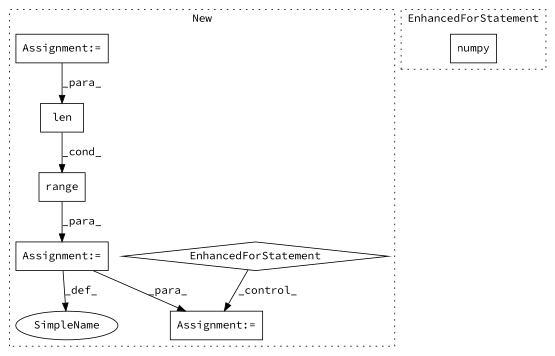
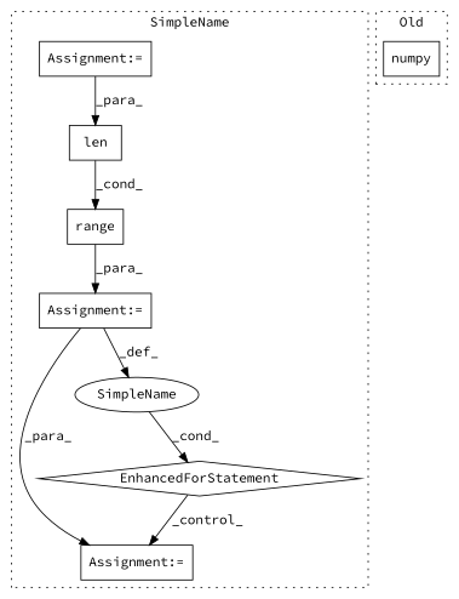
  digraph {
    fontname="Source Code Pro"
    node [a=32 fontname="Source Code Pro" l="53,2" s="9562,9639" shape=box]
    edge [fontname="Source Code Pro"]
    n1 [l="6,1" label=range s="9623,9638"]
    n2 [l="4,1" label=len s="9527,9533"]
    n3 [a=7 label="Assignment:="]
    n4 [a=7 l=9 label="Assignment:=" s=9677]
    n5 [a=70 label=EnhancedForStatement shape=diamond]
    n6 [a=42 l=1 label=SimpleName s=9619 shape=ellipse]
    n7 [a=7 l=1 label="Assignment:=" s=9038]
    n8 [l=7 label=numpy s=9521]
    subgraph cluster_1 {
-     label=New
+     label=SimpleName
      style=dotted
      n1
      n2
      n3
      n4
      n5
      n6
      n7
    }
    subgraph cluster_2 {
-     label=EnhancedForStatement
+     label=Old
      style=dotted
      n8
    }
    n1 -> n3 [label=_para_]
    n2 -> n1 [label=_cond_]
    n3 -> n4 [label=_para_]
    n3 -> n6 [label=_def_]
    n5 -> n4 [label=_control_]
+   n6 -> n5 [label=_cond_]
    n7 -> n2 [label=_para_]
  }
